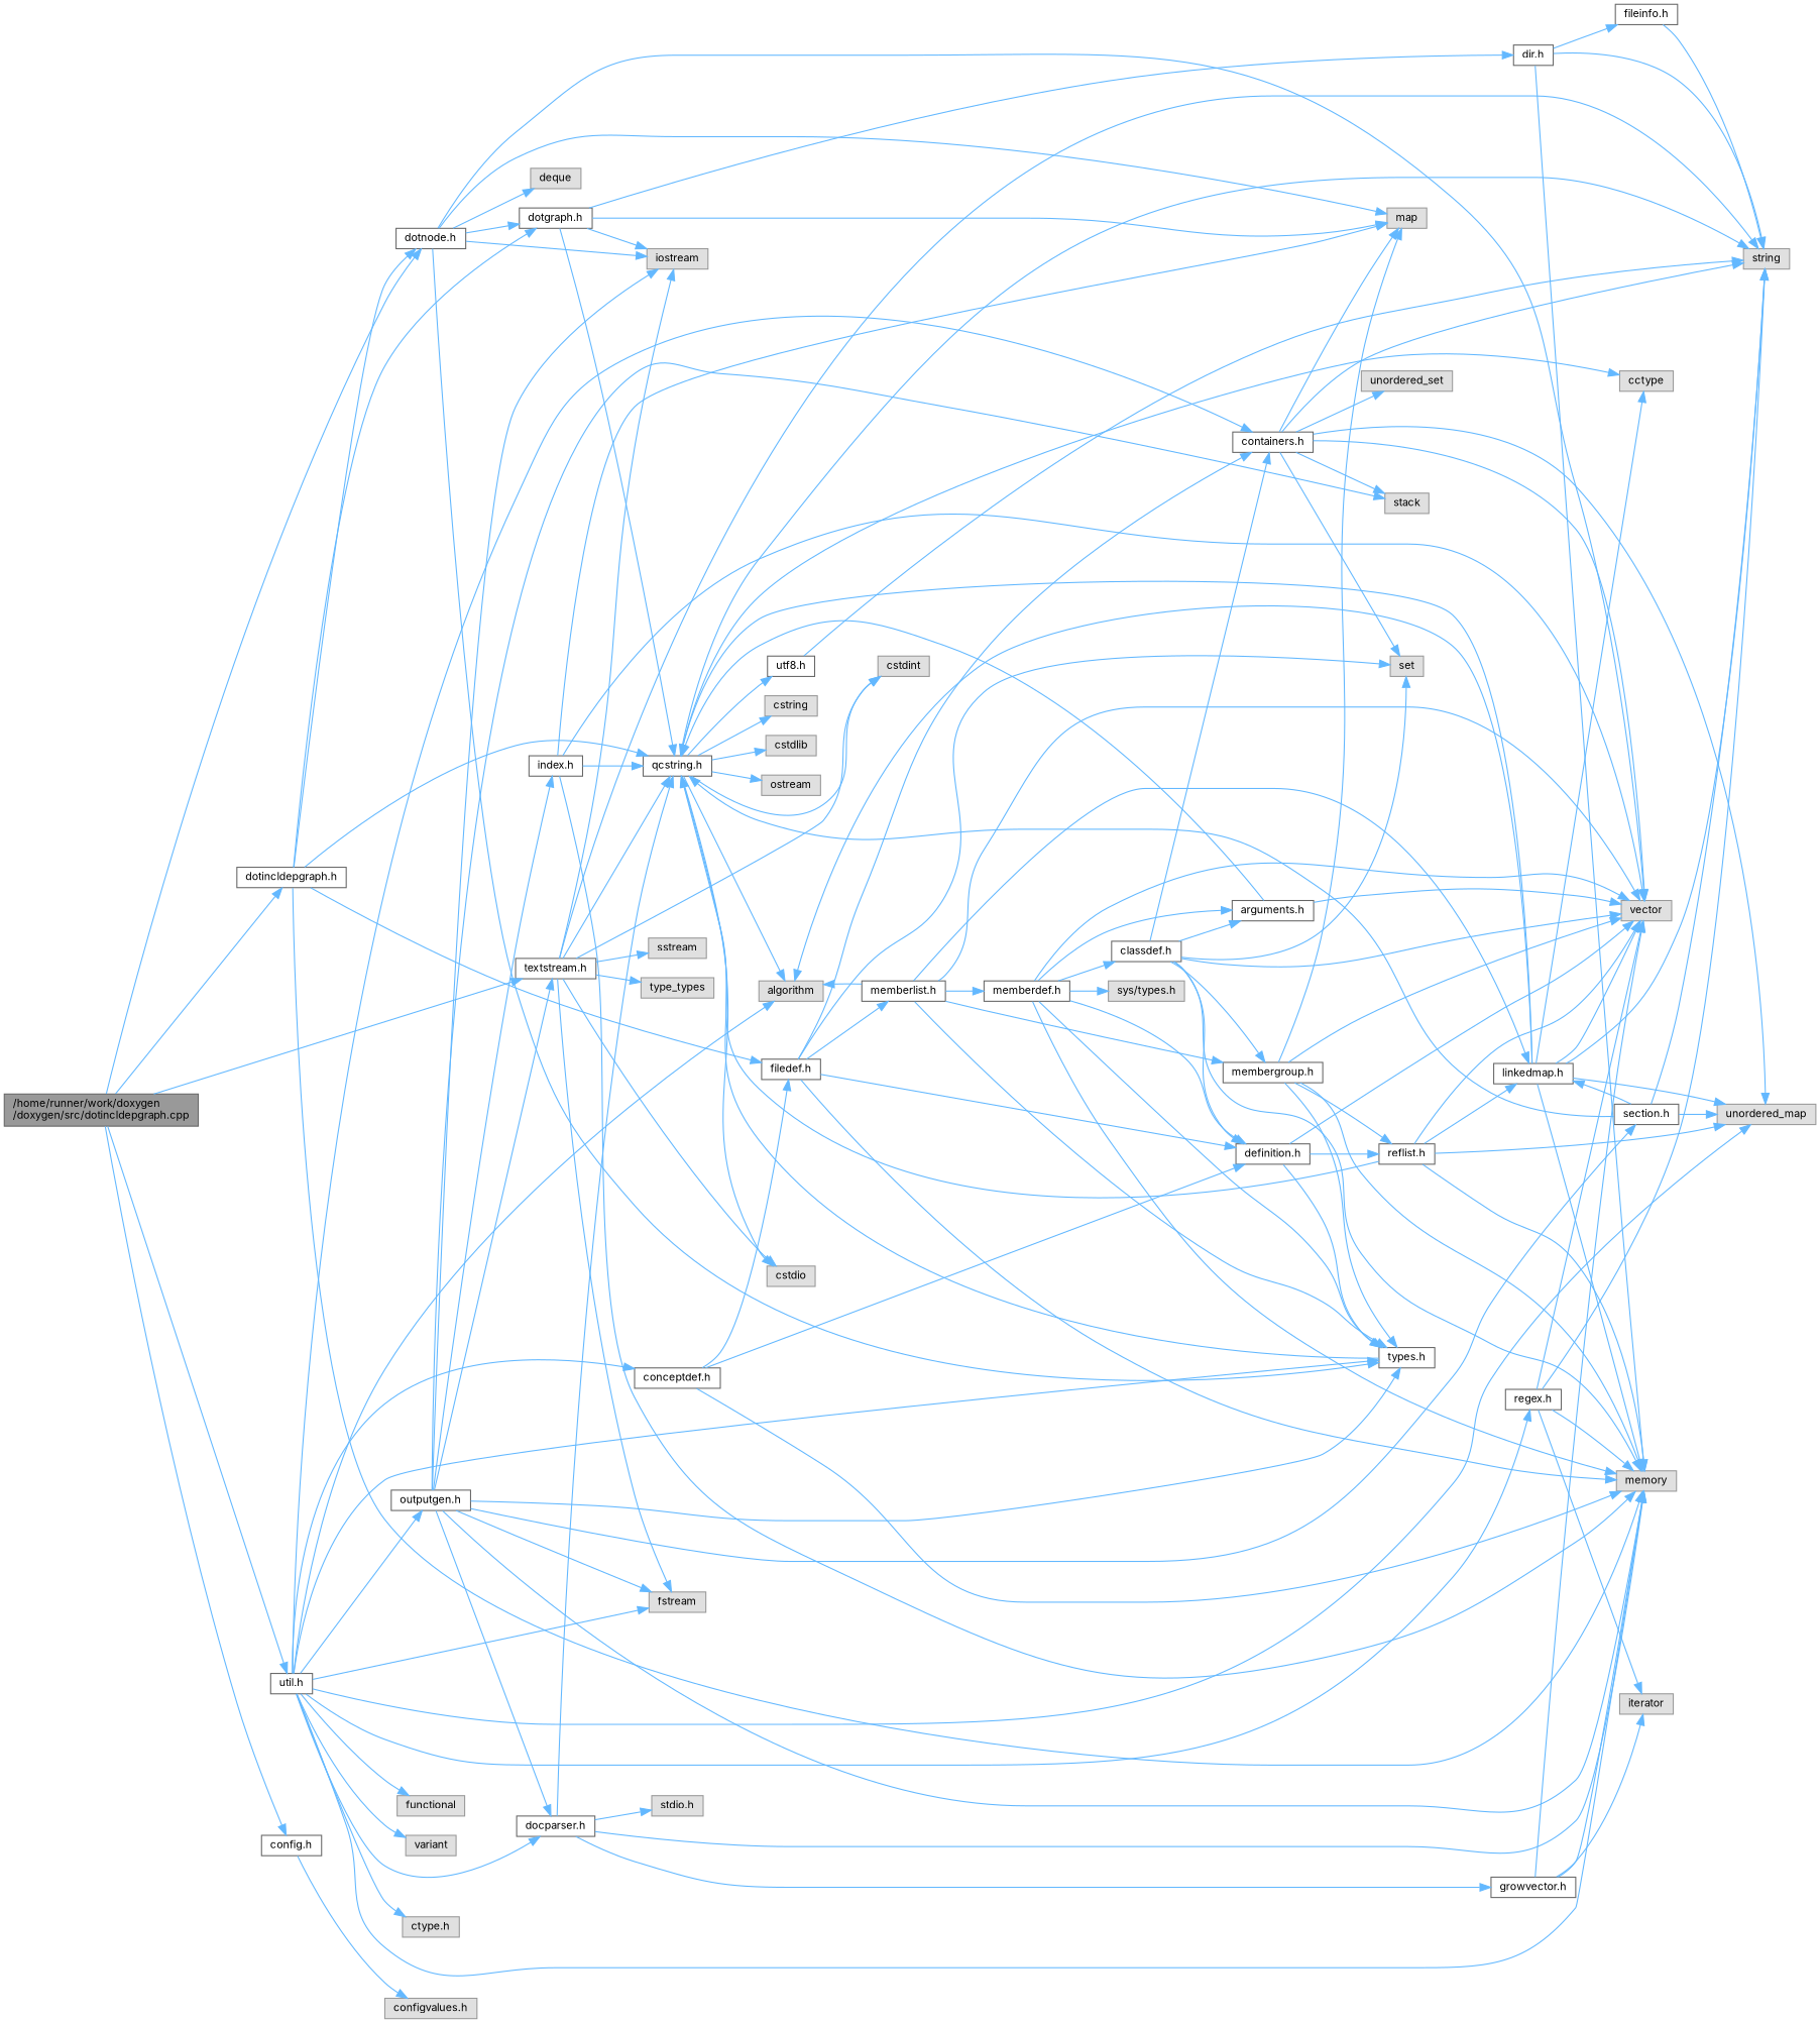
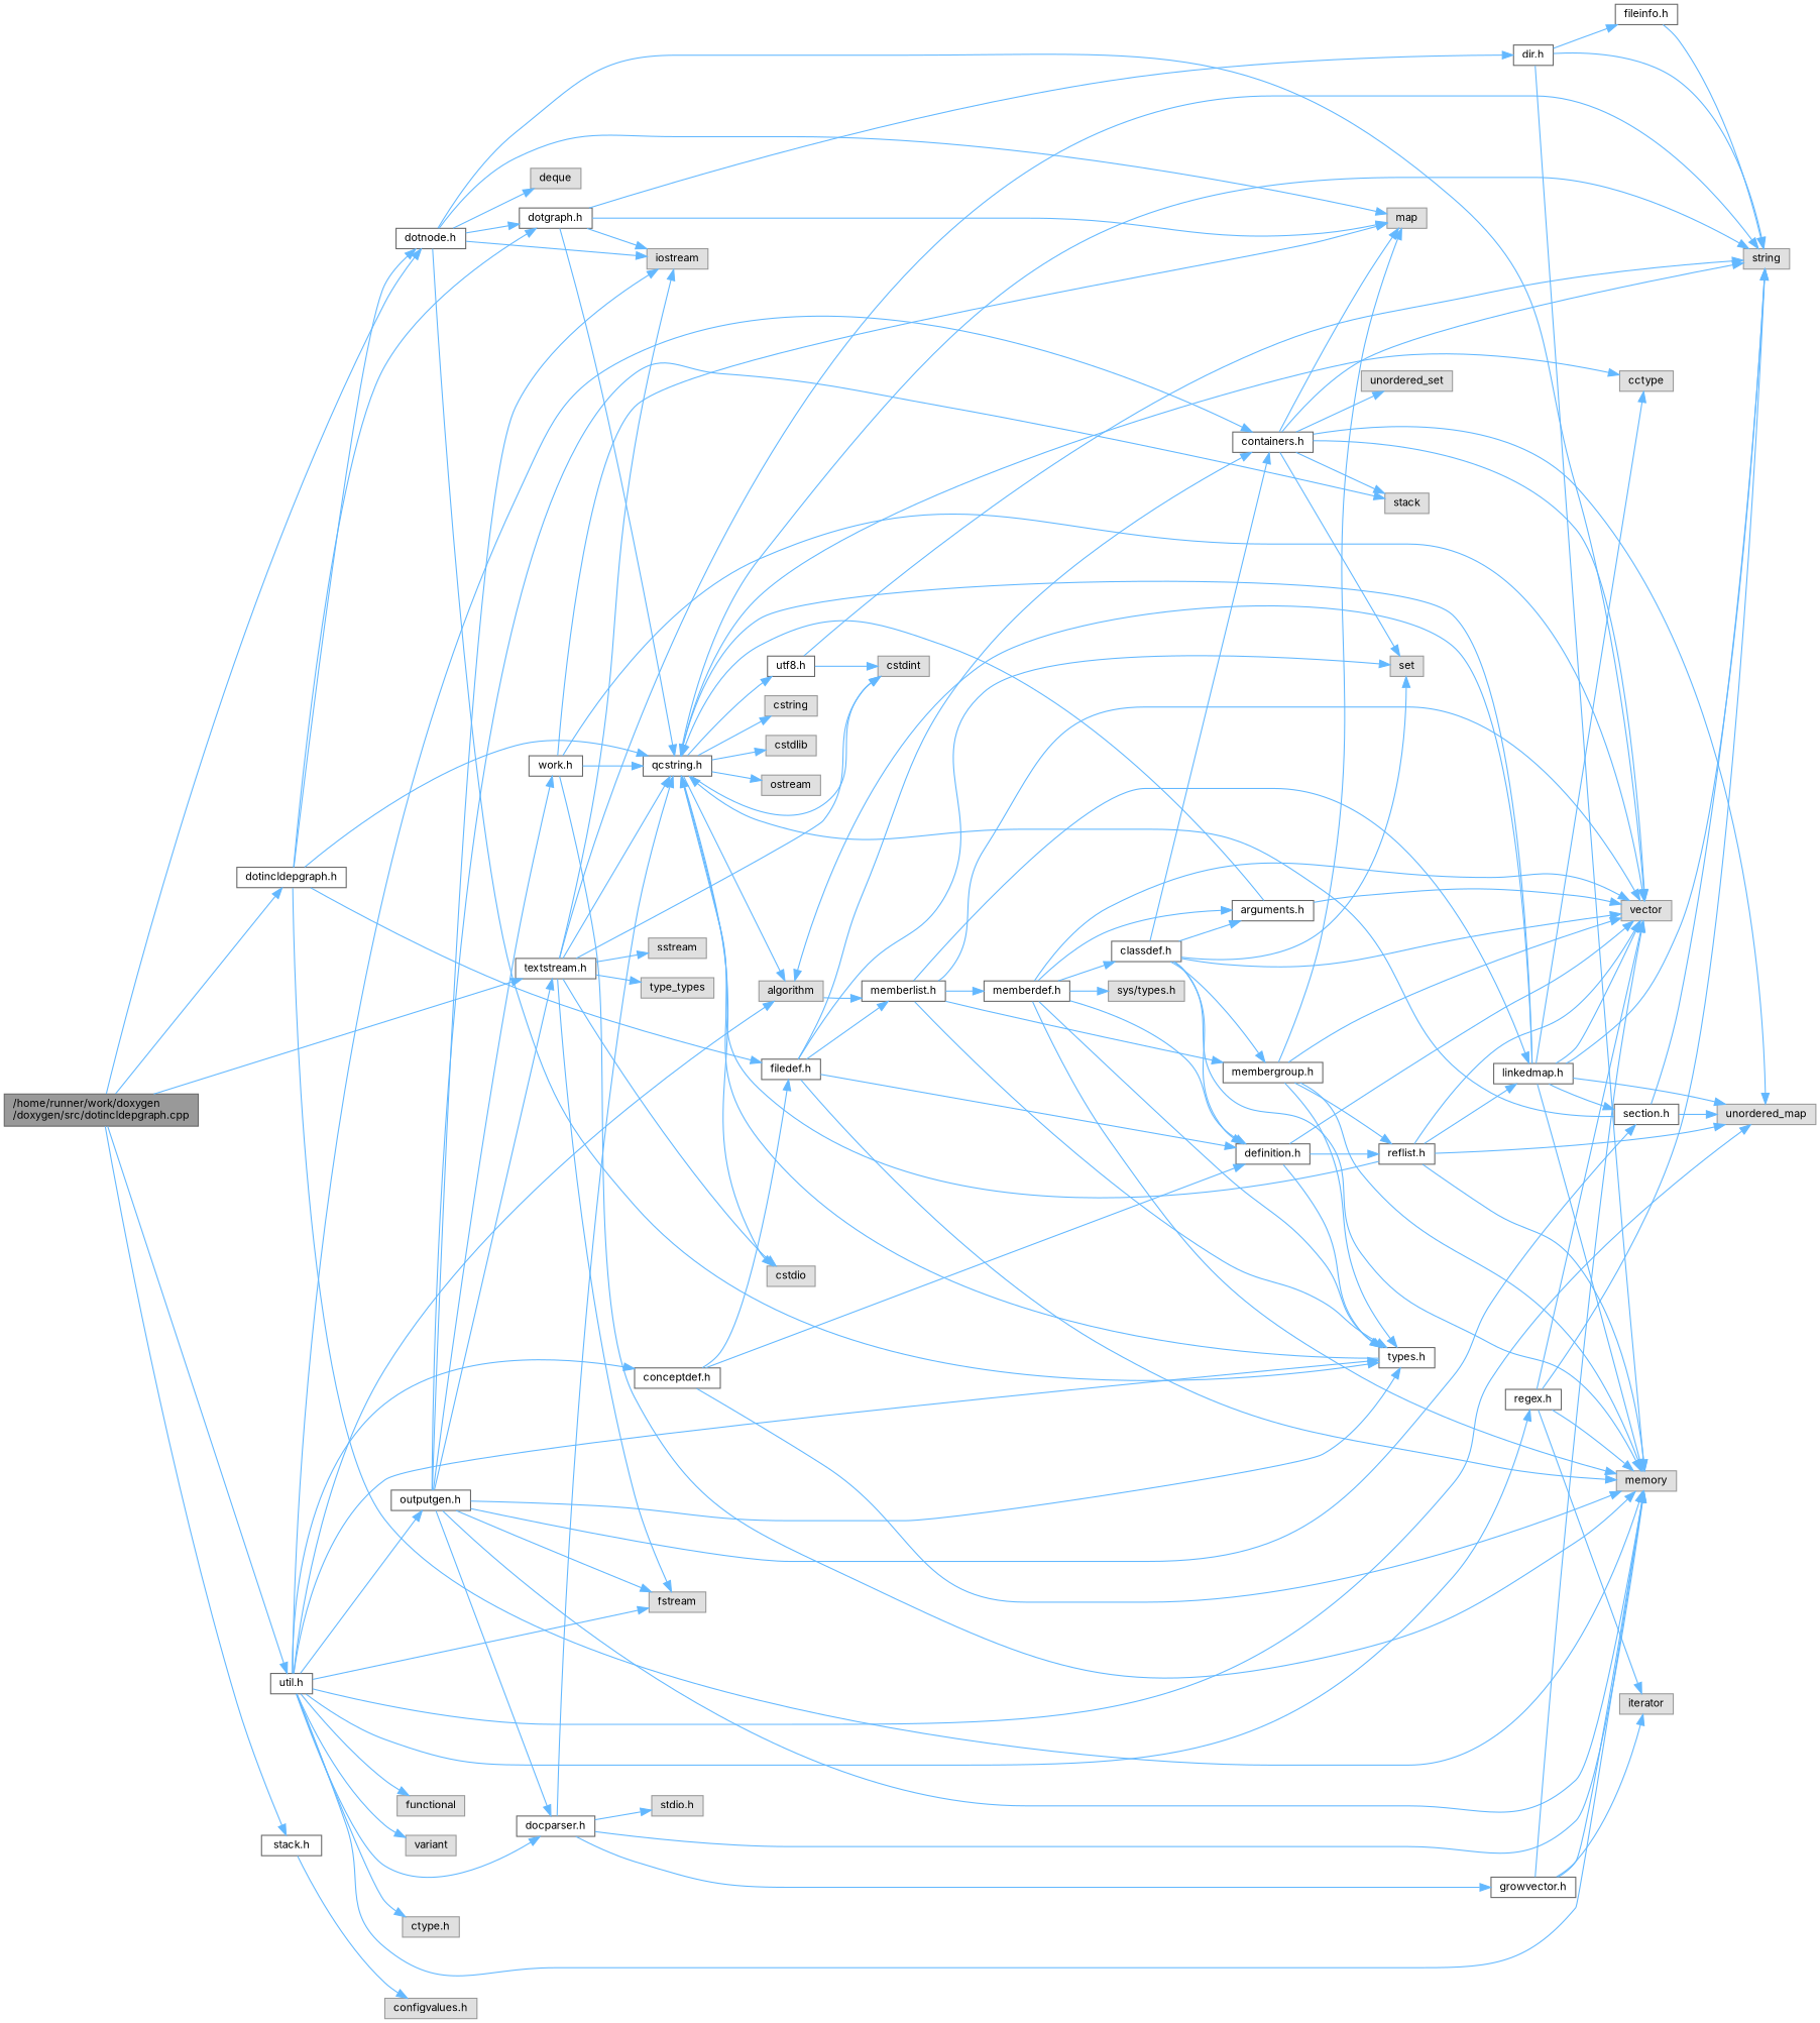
  digraph {
    fontname=Inter
    rankdir=LR
    node [color=grey40 fillcolor=white fontname=Inter fontsize=10 shape=box style=filled]
    edge [color=steelblue1 fontname=Inter fontsize=10 labelfontname=Helvetica labelfontsize=10 style=solid]
    n1 [color=gray40 fillcolor=grey60 fontcolor=black height=0.2 label="/home/runner/work/doxygen\l/doxygen/src/dotincldepgraph.cpp" width=0.4]
    n2 [height=0.2 label="dotincldepgraph.h" width=0.4]
    n3 [height=0.2 label="dotnode.h" width=0.4]
    n4 [height=0.2 label="util.h" width=0.4]
    n5 [height=0.2 label="textstream.h" width=0.4]
-   n6 [height=0.2 label="config.h" width=0.4]
+   n6 [height=0.2 label="stack.h" width=0.4]
    n7 [color=grey60 fillcolor="#E0E0E0" height=0.2 label=memory width=0.4]
    n8 [height=0.2 label="qcstring.h" width=0.4]
    n9 [height=0.2 label="filedef.h" width=0.4]
    n10 [height=0.2 label="dotgraph.h" width=0.4]
    n11 [color=grey60 fillcolor="#E0E0E0" height=0.2 label=vector width=0.4]
    n12 [height=0.2 label="types.h" width=0.4]
    n13 [color=grey60 fillcolor="#E0E0E0" height=0.2 label=map width=0.4]
    n14 [color=grey60 fillcolor="#E0E0E0" height=0.2 label=deque width=0.4]
    n15 [color=grey60 fillcolor="#E0E0E0" height=0.2 label=iostream width=0.4]
    n16 [color=grey60 fillcolor="#E0E0E0" height=0.2 label=algorithm width=0.4]
    n17 [height=0.2 label="containers.h" width=0.4]
    n18 [color=grey60 fillcolor="#E0E0E0" height=0.2 label=unordered_map width=0.4]
    n19 [color=grey60 fillcolor="#E0E0E0" height=0.2 label=functional width=0.4]
    n20 [color=grey60 fillcolor="#E0E0E0" height=0.2 label=fstream width=0.4]
    n21 [color=grey60 fillcolor="#E0E0E0" height=0.2 label=variant width=0.4]
    n22 [color=grey60 fillcolor="#E0E0E0" height=0.2 label="ctype.h" width=0.4]
    n23 [height=0.2 label="docparser.h" width=0.4]
    n24 [height=0.2 label="outputgen.h" width=0.4]
    n25 [height=0.2 label="regex.h" width=0.4]
    n26 [height=0.2 label="conceptdef.h" width=0.4]
    n27 [color=grey60 fillcolor="#E0E0E0" height=0.2 label=string width=0.4]
    n28 [color=grey60 fillcolor="#E0E0E0" height=0.2 label=cstdio width=0.4]
    n29 [color=grey60 fillcolor="#E0E0E0" height=0.2 label=cstdint width=0.4]
    n30 [color=grey60 fillcolor="#E0E0E0" height=0.2 label=sstream width=0.4]
    n31 [color=grey60 fillcolor="#E0E0E0" height=0.2 label=type_types width=0.4]
    n32 [color=grey60 fillcolor="#E0E0E0" height=0.2 label="configvalues.h" width=0.4]
    n33 [color=grey60 fillcolor="#E0E0E0" height=0.2 label=cctype width=0.4]
    n34 [color=grey60 fillcolor="#E0E0E0" height=0.2 label=cstring width=0.4]
    n35 [color=grey60 fillcolor="#E0E0E0" height=0.2 label=cstdlib width=0.4]
    n36 [color=grey60 fillcolor="#E0E0E0" height=0.2 label=ostream width=0.4]
    n37 [height=0.2 label="utf8.h" width=0.4]
    n38 [color=grey60 fillcolor="#E0E0E0" height=0.2 label=set width=0.4]
    n39 [height=0.2 label="definition.h" width=0.4]
    n40 [height=0.2 label="memberlist.h" width=0.4]
    n41 [height=0.2 label="dir.h" width=0.4]
    n42 [height=0.2 label="reflist.h" width=0.4]
    n43 [height=0.2 label="linkedmap.h" width=0.4]
    n44 [height=0.2 label="memberdef.h" width=0.4]
    n45 [height=0.2 label="membergroup.h" width=0.4]
    n46 [color=grey60 fillcolor="#E0E0E0" height=0.2 label=unordered_set width=0.4]
    n47 [color=grey60 fillcolor="#E0E0E0" height=0.2 label=stack width=0.4]
    n48 [color=grey60 fillcolor="#E0E0E0" height=0.2 label="sys/types.h" width=0.4]
    n49 [height=0.2 label="arguments.h" width=0.4]
    n50 [height=0.2 label="classdef.h" width=0.4]
    n51 [height=0.2 label="fileinfo.h" width=0.4]
    n52 [color=grey60 fillcolor="#E0E0E0" height=0.2 label="stdio.h" width=0.4]
    n53 [height=0.2 label="growvector.h" width=0.4]
-   n54 [height=0.2 label="index.h" width=0.4]
+   n54 [height=0.2 label="work.h" width=0.4]
    n55 [height=0.2 label="section.h" width=0.4]
    n56 [color=grey60 fillcolor="#E0E0E0" height=0.2 label=iterator width=0.4]
    n1 -> n2
    n1 -> n3
    n1 -> n4
    n1 -> n5
    n1 -> n6
    n2 -> n3
    n2 -> n7
    n2 -> n8
    n2 -> n9
    n2 -> n10
    n3 -> n10
    n3 -> n11
    n3 -> n12
    n3 -> n13
    n3 -> n14
    n3 -> n15
    n4 -> n7
    n4 -> n12
    n4 -> n16
    n4 -> n17
    n4 -> n18
    n4 -> n19
    n4 -> n20
    n4 -> n21
    n4 -> n22
    n4 -> n23
    n4 -> n24
    n4 -> n25
    n4 -> n26
    n5 -> n8
    n5 -> n15
    n5 -> n20
    n5 -> n27
    n5 -> n28
    n5 -> n29
    n5 -> n30
    n5 -> n31
    n6 -> n32
    n8 -> n16
    n8 -> n27
    n8 -> n28
    n8 -> n29
    n8 -> n33
    n8 -> n34
    n8 -> n35
    n8 -> n36
    n8 -> n37
    n9 -> n7
    n9 -> n17
    n9 -> n38
    n9 -> n39
    n9 -> n40
    n10 -> n8
    n10 -> n13
    n10 -> n15
    n10 -> n41
    n12 -> n8
    n17 -> n11
    n17 -> n13
    n17 -> n18
    n17 -> n27
    n17 -> n38
    n17 -> n46
    n17 -> n47
    n23 -> n7
    n23 -> n8
    n23 -> n52
    n23 -> n53
    n24 -> n5
    n24 -> n7
    n24 -> n12
    n24 -> n15
    n24 -> n20
    n24 -> n23
    n24 -> n47
    n24 -> n54
    n24 -> n55
    n25 -> n7
    n25 -> n11
    n25 -> n27
    n25 -> n56
    n26 -> n7
    n26 -> n9
    n26 -> n39
    n37 -> n27
+   n37 -> n29
    n39 -> n11
    n39 -> n12
    n39 -> n42
    n40 -> n11
    n40 -> n12
-   n40 -> n16
+   n16 -> n40
    n40 -> n43
    n40 -> n44
    n40 -> n45
    n41 -> n7
    n41 -> n27
    n41 -> n51
    n42 -> n7
    n42 -> n8
    n42 -> n11
    n42 -> n18
    n42 -> n43
    n43 -> n7
    n43 -> n8
    n43 -> n11
    n43 -> n16
    n43 -> n18
    n43 -> n27
    n43 -> n33
    n44 -> n7
    n44 -> n11
    n44 -> n12
    n44 -> n39
    n44 -> n48
    n44 -> n49
    n44 -> n50
    n45 -> n7
    n45 -> n11
    n45 -> n12
    n45 -> n13
    n45 -> n42
    n49 -> n8
    n49 -> n11
    n50 -> n7
    n50 -> n11
    n50 -> n17
    n50 -> n38
    n50 -> n39
    n50 -> n45
    n50 -> n49
    n51 -> n27
    n53 -> n7
    n53 -> n11
    n53 -> n56
    n54 -> n7
    n54 -> n8
    n54 -> n11
    n54 -> n13
    n55 -> n8
    n55 -> n18
    n55 -> n27
-   n55 -> n43
+   n43 -> n55
  }
